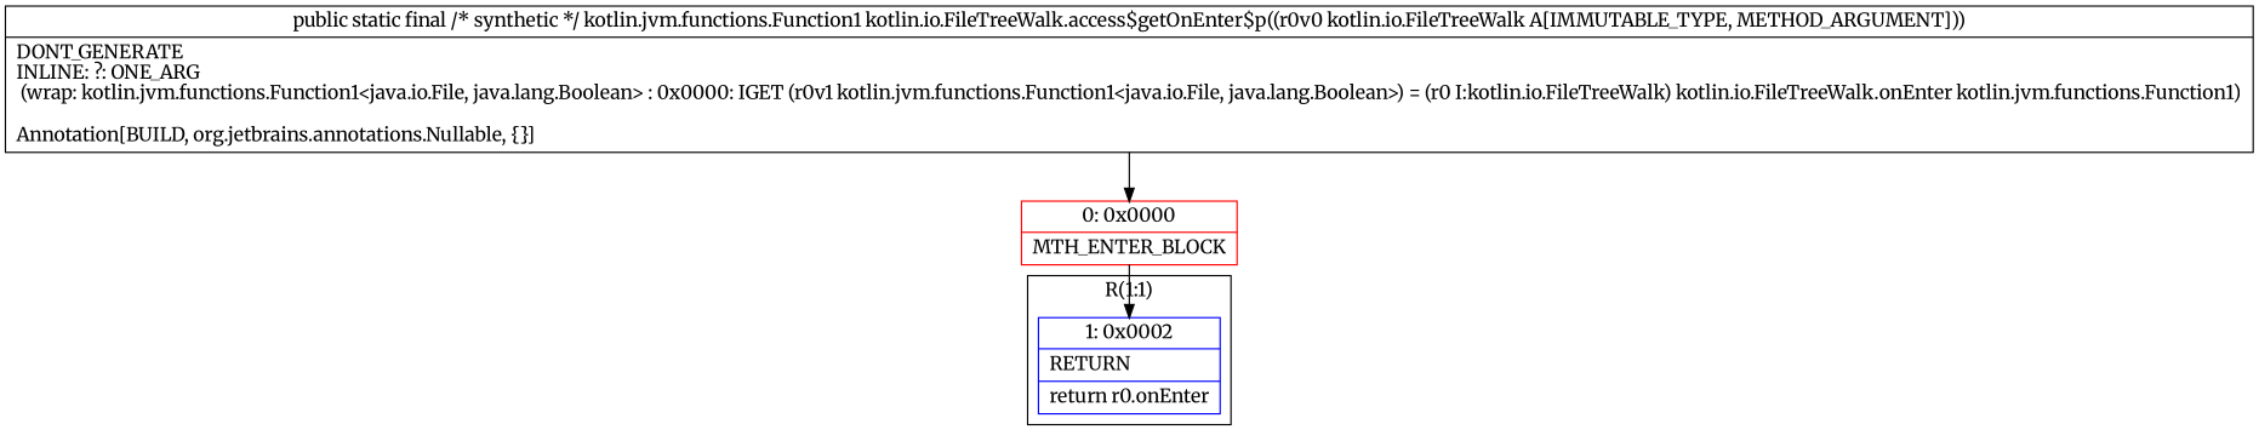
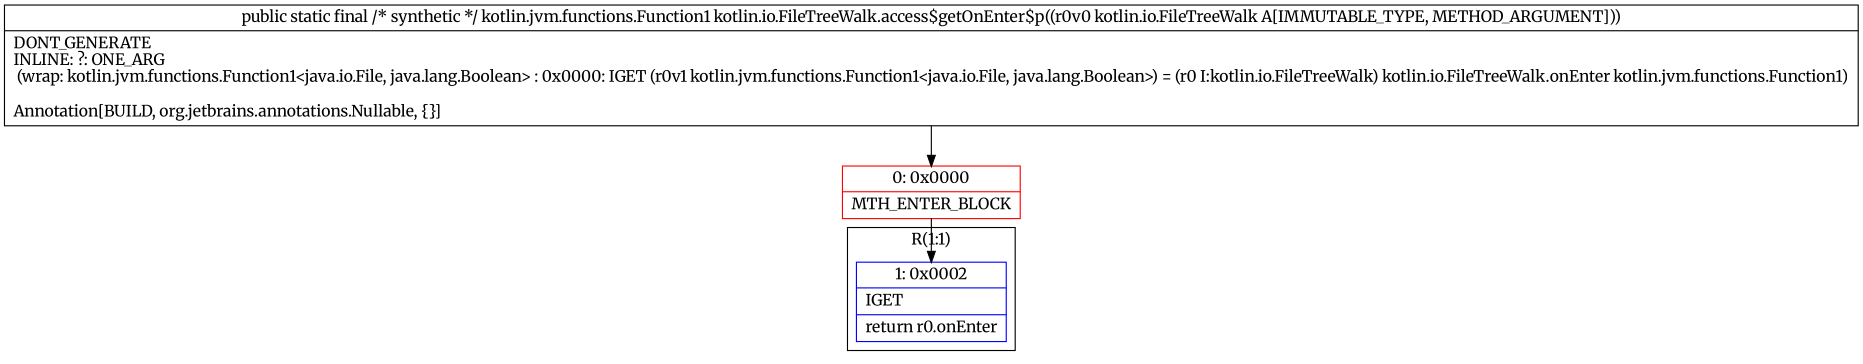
  digraph {
    fontname=Merriweather
    node [shape=record fontname=Merriweather]
    edge [fontname=Merriweather]
-   n1 [color=blue label="{1\:\ 0x0002|RETURN\l|return r0.onEnter\l}"]
+   n1 [color=blue label="{1\:\ 0x0002|IGET\l|return r0.onEnter\l}"]
    n2 [color=red label="{0\:\ 0x0000|MTH_ENTER_BLOCK\l}"]
    n3 [label="{public static final \/* synthetic *\/ kotlin.jvm.functions.Function1 kotlin.io.FileTreeWalk.access$getOnEnter$p((r0v0 kotlin.io.FileTreeWalk A[IMMUTABLE_TYPE, METHOD_ARGUMENT]))  | DONT_GENERATE\lINLINE: ?: ONE_ARG  \l  (wrap: kotlin.jvm.functions.Function1\<java.io.File, java.lang.Boolean\> : 0x0000: IGET  (r0v1 kotlin.jvm.functions.Function1\<java.io.File, java.lang.Boolean\>) = (r0 I:kotlin.io.FileTreeWalk) kotlin.io.FileTreeWalk.onEnter kotlin.jvm.functions.Function1)\l\lAnnotation[BUILD, org.jetbrains.annotations.Nullable, \{\}]\l}"]
    subgraph cluster_1 {
      label="R(1:1)"
      n1
    }
    n2 -> n1
    n3 -> n2
  }
